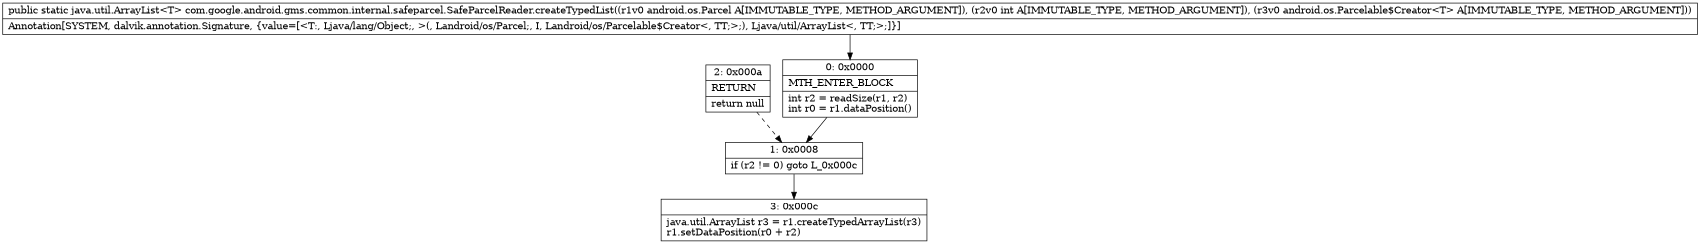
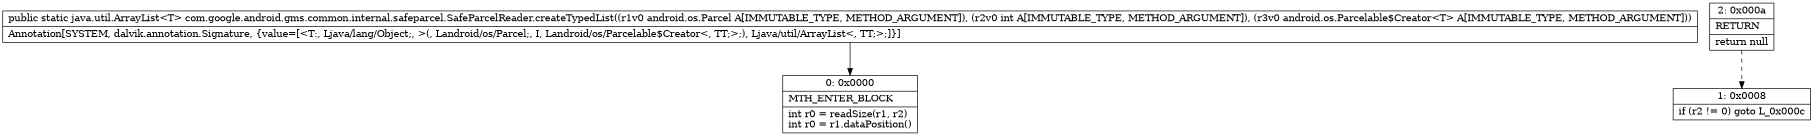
  digraph {
    node [shape=record]
-   n1 [label="{0\:\ 0x0000|MTH_ENTER_BLOCK\l|int r2 = readSize(r1, r2)\lint r0 = r1.dataPosition()\l}"]
+   n1 [label="{0\:\ 0x0000|MTH_ENTER_BLOCK\l|int r0 = readSize(r1, r2)\lint r0 = r1.dataPosition()\l}"]
    n2 [label="{1\:\ 0x0008|if (r2 != 0) goto L_0x000c\l}"]
-   n3 [label="{3\:\ 0x000c|java.util.ArrayList r3 = r1.createTypedArrayList(r3)\lr1.setDataPosition(r0 + r2)\l}"]
    n4 [label="{2\:\ 0x000a|RETURN\l|return null\l}"]
    n5 [label="{public static java.util.ArrayList\<T\> com.google.android.gms.common.internal.safeparcel.SafeParcelReader.createTypedList((r1v0 android.os.Parcel A[IMMUTABLE_TYPE, METHOD_ARGUMENT]), (r2v0 int A[IMMUTABLE_TYPE, METHOD_ARGUMENT]), (r3v0 android.os.Parcelable$Creator\<T\> A[IMMUTABLE_TYPE, METHOD_ARGUMENT]))  | Annotation[SYSTEM, dalvik.annotation.Signature, \{value=[\<T:, Ljava\/lang\/Object;, \>(, Landroid\/os\/Parcel;, I, Landroid\/os\/Parcelable$Creator\<, TT;\>;), Ljava\/util\/ArrayList\<, TT;\>;]\}]\l}"]
-   n1 -> n2
-   n2 -> n3
    n4 -> n2 [style=dashed]
    n5 -> n1
  }
